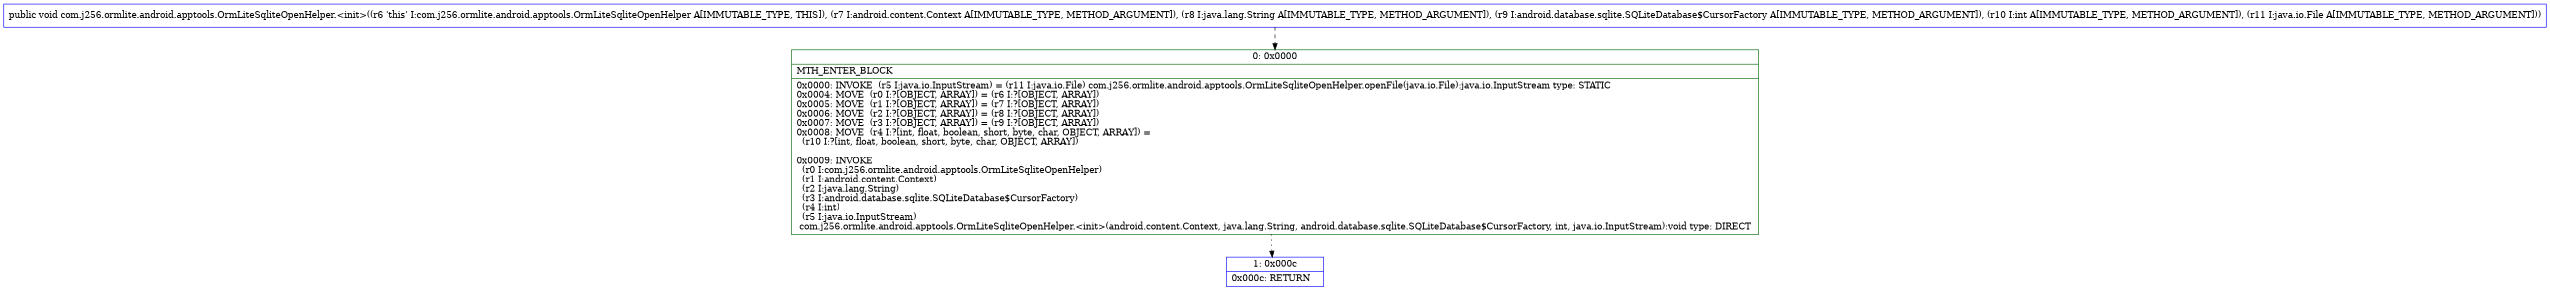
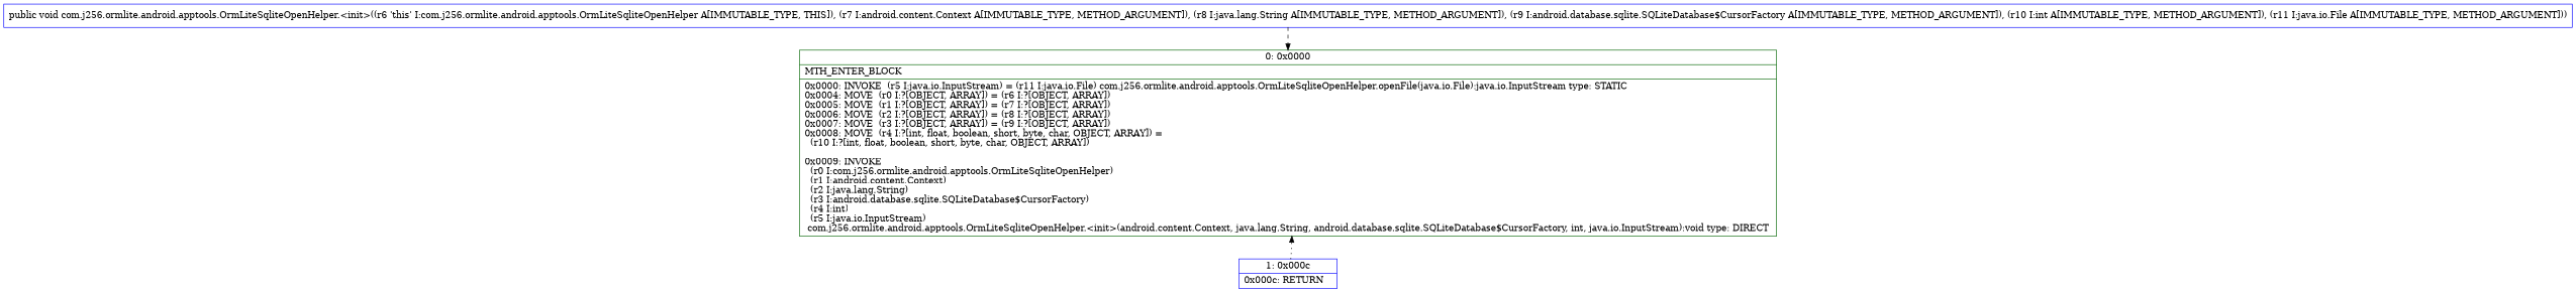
  digraph {
    node [shape=record color=blue]
    n1 [label="{0\:\ 0x0000|MTH_ENTER_BLOCK\l|0x0000: INVOKE  (r5 I:java.io.InputStream) = (r11 I:java.io.File) com.j256.ormlite.android.apptools.OrmLiteSqliteOpenHelper.openFile(java.io.File):java.io.InputStream type: STATIC \l0x0004: MOVE  (r0 I:?[OBJECT, ARRAY]) = (r6 I:?[OBJECT, ARRAY]) \l0x0005: MOVE  (r1 I:?[OBJECT, ARRAY]) = (r7 I:?[OBJECT, ARRAY]) \l0x0006: MOVE  (r2 I:?[OBJECT, ARRAY]) = (r8 I:?[OBJECT, ARRAY]) \l0x0007: MOVE  (r3 I:?[OBJECT, ARRAY]) = (r9 I:?[OBJECT, ARRAY]) \l0x0008: MOVE  (r4 I:?[int, float, boolean, short, byte, char, OBJECT, ARRAY]) = \l  (r10 I:?[int, float, boolean, short, byte, char, OBJECT, ARRAY])\l \l0x0009: INVOKE  \l  (r0 I:com.j256.ormlite.android.apptools.OrmLiteSqliteOpenHelper)\l  (r1 I:android.content.Context)\l  (r2 I:java.lang.String)\l  (r3 I:android.database.sqlite.SQLiteDatabase$CursorFactory)\l  (r4 I:int)\l  (r5 I:java.io.InputStream)\l com.j256.ormlite.android.apptools.OrmLiteSqliteOpenHelper.\<init\>(android.content.Context, java.lang.String, android.database.sqlite.SQLiteDatabase$CursorFactory, int, java.io.InputStream):void type: DIRECT \l}" color=darkgreen]
    n2 [label="{1\:\ 0x000c|0x000c: RETURN   \l}"]
    n3 [label="{public void com.j256.ormlite.android.apptools.OrmLiteSqliteOpenHelper.\<init\>((r6 'this' I:com.j256.ormlite.android.apptools.OrmLiteSqliteOpenHelper A[IMMUTABLE_TYPE, THIS]), (r7 I:android.content.Context A[IMMUTABLE_TYPE, METHOD_ARGUMENT]), (r8 I:java.lang.String A[IMMUTABLE_TYPE, METHOD_ARGUMENT]), (r9 I:android.database.sqlite.SQLiteDatabase$CursorFactory A[IMMUTABLE_TYPE, METHOD_ARGUMENT]), (r10 I:int A[IMMUTABLE_TYPE, METHOD_ARGUMENT]), (r11 I:java.io.File A[IMMUTABLE_TYPE, METHOD_ARGUMENT])) }"]
-   n1 -> n2 [style=dotted]
+   n2 -> n1 [style=dotted]
    n3 -> n1 [style=dashed]
  }
